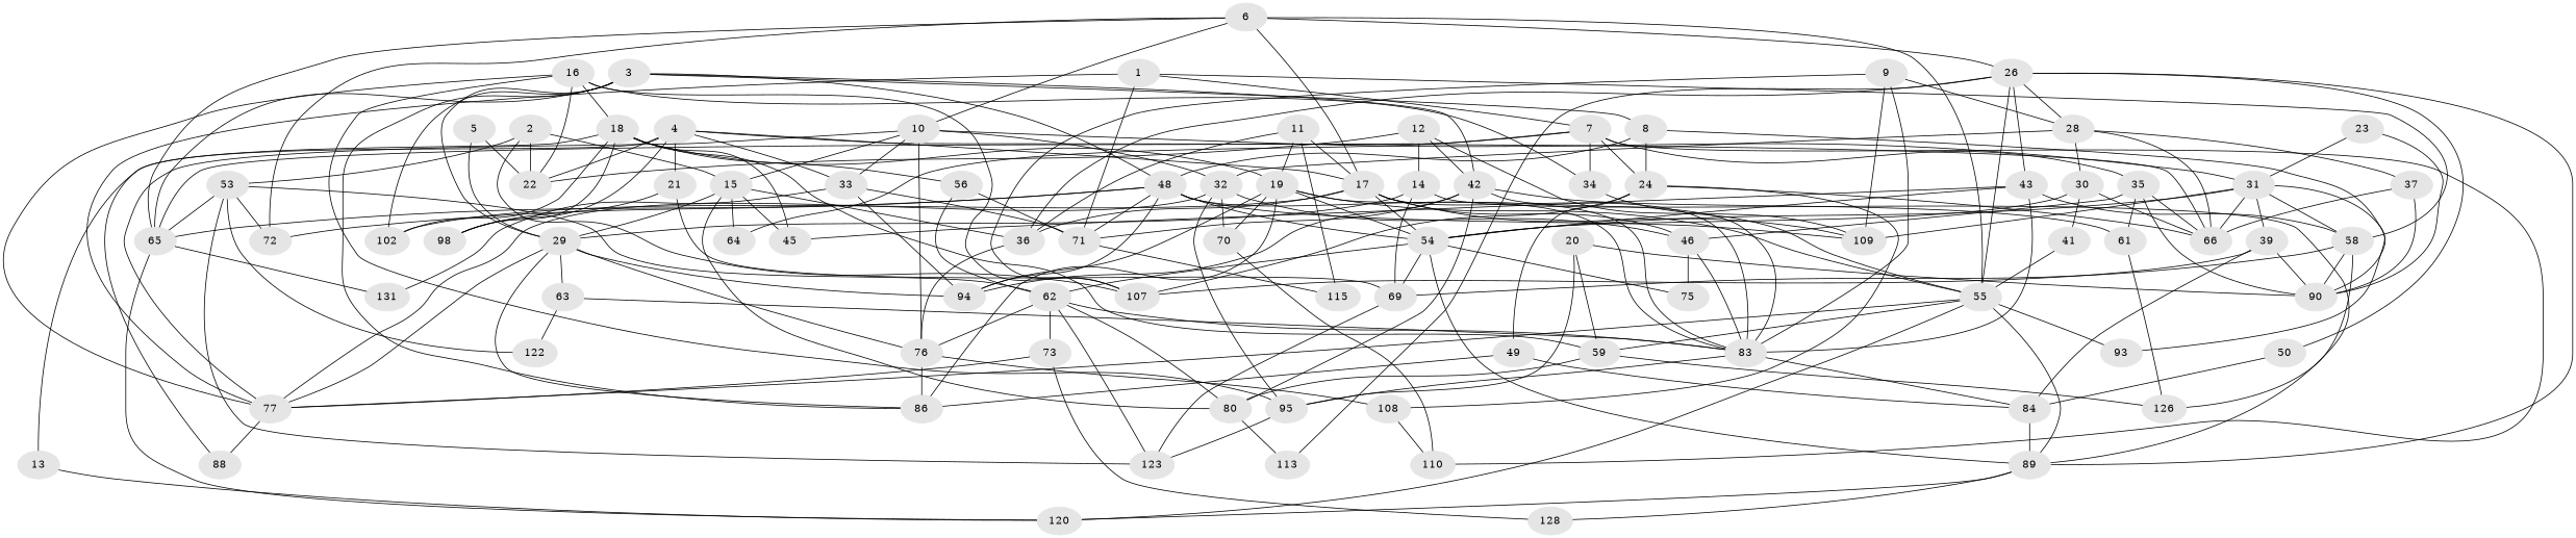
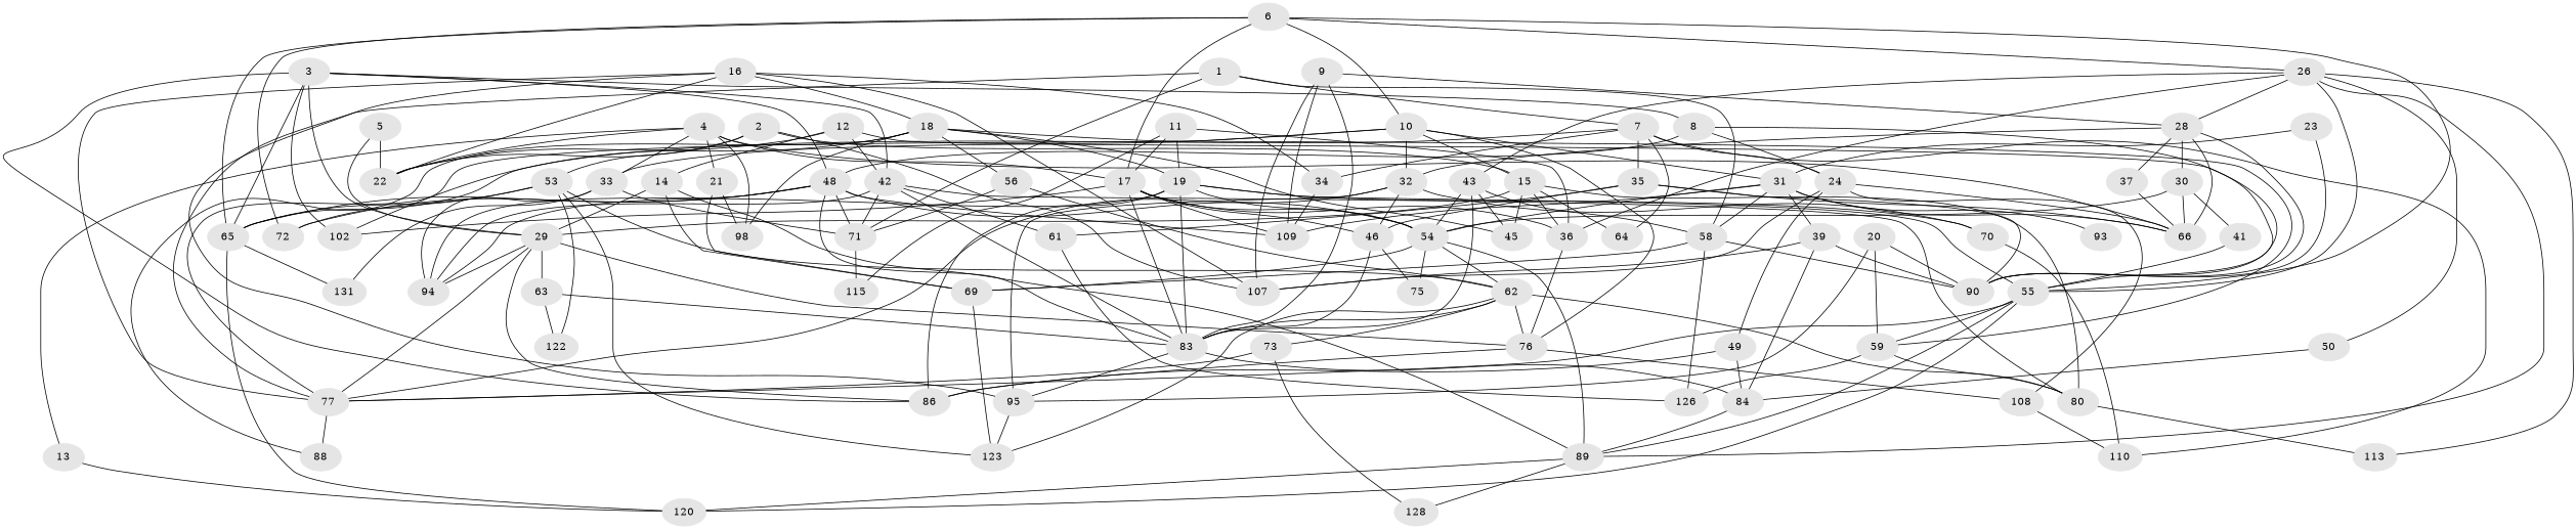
  graph {
    node [color=gray90 style=filled]
    7 [super="+68"]
    65 [super="+104"]
    24
    34
    35 [super="+96"]
    64
    110
    1
    58 [super="+60"]
    71 [super="+106"]
    77 [super="+78"]
    90 [super="+118"]
    69 [super="+74"]
    126
    115
    88
    2 [super="+83"]
    15 [super="+79"]
    22
    53 [super="+119"]
    107
    29 [super="+116"]
    36 [super="+97"]
    45
    80
    72
    62 [super="+91"]
    122
    123
    3 [super="+130"]
    8 [super="+124"]
    n32 [label=48 super="+52"]
    42 [super="+103"]
    86 [super="+100"]
    102
    76 [super="+85"]
    94 [super="+99"]
    63
    n39 [label=83 super="+112"]
    109
    54 [super="+125"]
    61
    120
    131
    4 [super="+111"]
    13
    17 [super="+114"]
    21
    33 [super="+67"]
    66 [super="+87"]
    98
    46 [super="+47"]
    5
    6 [super="+127"]
    10 [super="+57"]
    26 [super="+40"]
    55 [super="+101"]
    31 [super="+92"]
    32 [super="+51"]
    28 [super="+44"]
    89 [super="+105"]
    43 [super="+129"]
    50
    113
    59
    93
    49
    108
    30
    37
    9
    95 [super="+117"]
    84 [super="+121"]
    39
    70
    11
    19 [super="+27"]
    12 [super="+48"]
    14
    128
    16 [super="+82"]
    18 [super="+25"]
    56
    75
    20
    23
    41
    73
    7 -- 65
    7 -- 24
    7 -- 34
    7 -- 35
    7 -- 64
    7 -- 110
    65 -- 120
    65 -- 131
    24 -- 107
    24 -- 66
    24 -- 49
    24 -- 108
    34 -- 109
    35 -- 90
    35 -- 61
    35 -- 66
    35 -- 46
    1 -- 7
    1 -- 58
    1 -- 71
    1 -- 77
    58 -- 90
    58 -- 69
    58 -- 126
    71 -- 115
    77 -- 88
    69 -- 123
    2 -- 15
    2 -- 22
    2 -- 53
    2 -- 107
    15 -- 64 [weight=2]
    15 -- 29
    15 -- 36
    15 -- 45
    15 -- 80
    53 -- 65
    53 -- 72
    53 -- 62
    53 -- 122
    53 -- 123
    29 -- 77
    29 -- 86
    29 -- 76
    29 -- 94
    29 -- 63
    36 -- 76
    80 -- 113
    62 -- 80
    62 -- 123
    62 -- 76
    62 -- n39
    62 -- 73
    3 -- 65
    3 -- 29
    3 -- 8
    3 -- n32
    3 -- 42
    3 -- 86
    3 -- 102
    8 -- 24
    8 -- 90
    8 -- n32
    n32 -- 65
    n32 -- 71
    n32 -- 72
    n32 -- 94
    n32 -- n39
    n32 -- 109
    n32 -- 54
    42 -- 71
    42 -- 80
    42 -- 94
    42 -- n39
    42 -- 61
    76 -- 86
    76 -- 108
    63 -- 122
    63 -- n39
    n39 -- 95
    n39 -- 84
    54 -- 69
    54 -- 62
    54 -- 89
    54 -- 75
    61 -- 126
    4 -- 22
    4 -- 13
    4 -- 17
    4 -- 21
    4 -- 33
    4 -- 66
    4 -- 98
    13 -- 120
    17 -- 36
    17 -- 102
    17 -- n39
    17 -- 109
    17 -- 54
    17 -- 46
    21 -- 69
    21 -- 98
    33 -- 71
    33 -- 94
    33 -- 131
    46 -- n39
    46 -- 75
    5 -- 22
    5 -- 29
    6 -- 65
    6 -- 72
    6 -- 17
    6 -- 10
    6 -- 26
    6 -- 55
    10 -- 77
    10 -- 15
    10 -- 76
    10 -- 33
    10 -- 31
    10 -- 32
    26 -- 36
    26 -- 55
    26 -- 28
    26 -- 89
    26 -- 43
    26 -- 50
    26 -- 113
    55 -- 77
    55 -- 120
    55 -- 89
    55 -- 59
-   55 -- 93
    31 -- 58
    31 -- 109
    31 -- 54
    31 -- 66 [weight=2]
    31 -- 93
    31 -- 39
    32 -- 77
    32 -- 46
    32 -- 95
    32 -- 70
-   37 -- 90
+   28 -- 90
    28 -- 66
    28 -- 32
    28 -- 30
    28 -- 37
    89 -- 120
    89 -- 128
    43 -- 58
    43 -- 45
    43 -- n39 [weight=2]
    43 -- 54
    50 -- 84
    59 -- 126
    59 -- 80
    49 -- 86
    49 -- 84
    108 -- 110
    30 -- 54
    30 -- 66
    30 -- 41
    37 -- 66
    9 -- 107
    9 -- n39
    9 -- 109
    9 -- 28
    95 -- 123
    84 -- 89
    39 -- 90
    39 -- 107
    39 -- 84
    70 -- 110
    11 -- 115
    11 -- 36
    11 -- 17
    11 -- 19
    19 -- 86
    19 -- 94
    19 -- n39
    19 -- 54
    19 -- 55
    19 -- 70
    12 -- 22
    12 -- 42 [weight=2]
    12 -- 55
    12 -- 14
    14 -- 69
    14 -- 29
    14 -- 89
    16 -- 34
    16 -- 77
    16 -- 22
    16 -- 107
    16 -- 95
    16 -- 18
    18 -- 88
    18 -- 45
    18 -- 102
    18 -- 98
    18 -- 59
    18 -- 19
    18 -- 56
    56 -- 71
    56 -- 62
    20 -- 90
    20 -- 59
    20 -- 95
    23 -- 90
    23 -- 31
    41 -- 55
    73 -- 77
    73 -- 128
  }
